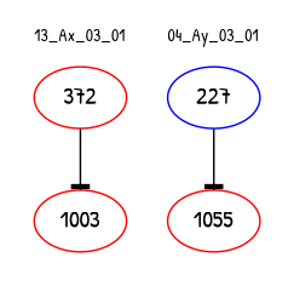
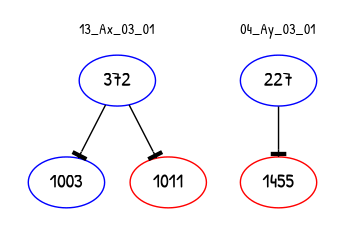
  digraph {
    fontname="Patrick Hand"
    node [color=red fontname="Patrick Hand"]
    edge [arrowhead=tee color=black fontname="Patrick Hand"]
-   n1 [label=372]
-   n2 [label=1003]
+   n1 [color=blue label=372]
+   n2 [color=blue label=1003]
+   n3 [label=1011]
    n4 [color=blue label=227]
-   n5 [label=1055]
+   n5 [label=1455]
    subgraph cluster_1 {
      color=white
      fontsize=10
      label="13_Ax_03_01"
      n1
      n2
+     n3
    }
    subgraph cluster_2 {
      color=white
      fontsize=10
      label="04_Ay_03_01"
      n4
      n5
    }
    n1 -> n2
+   n1 -> n3
    n4 -> n5
  }
